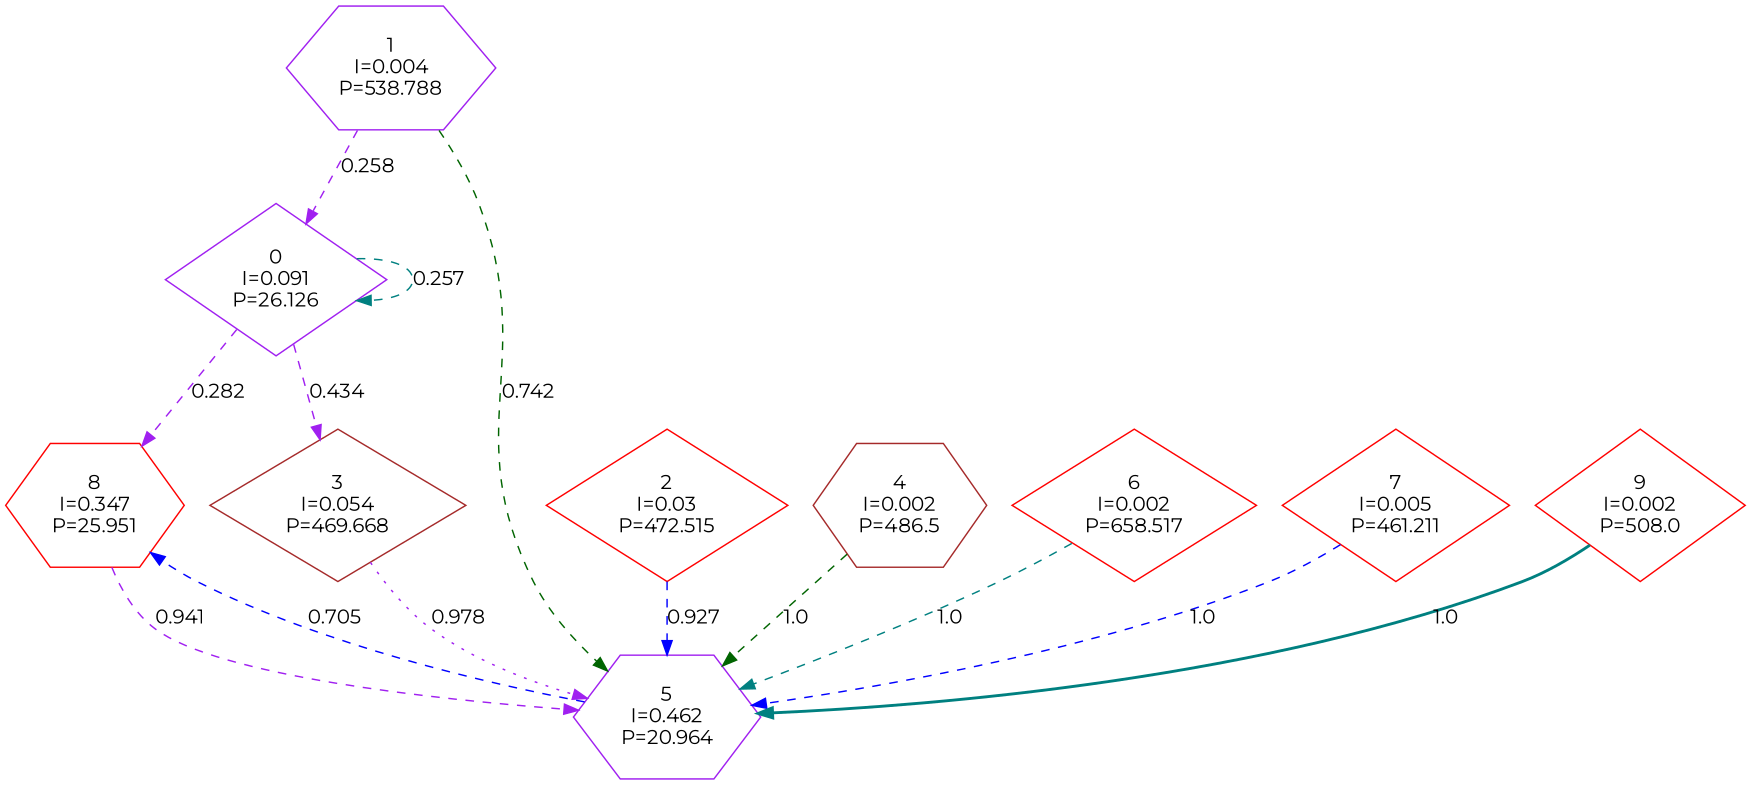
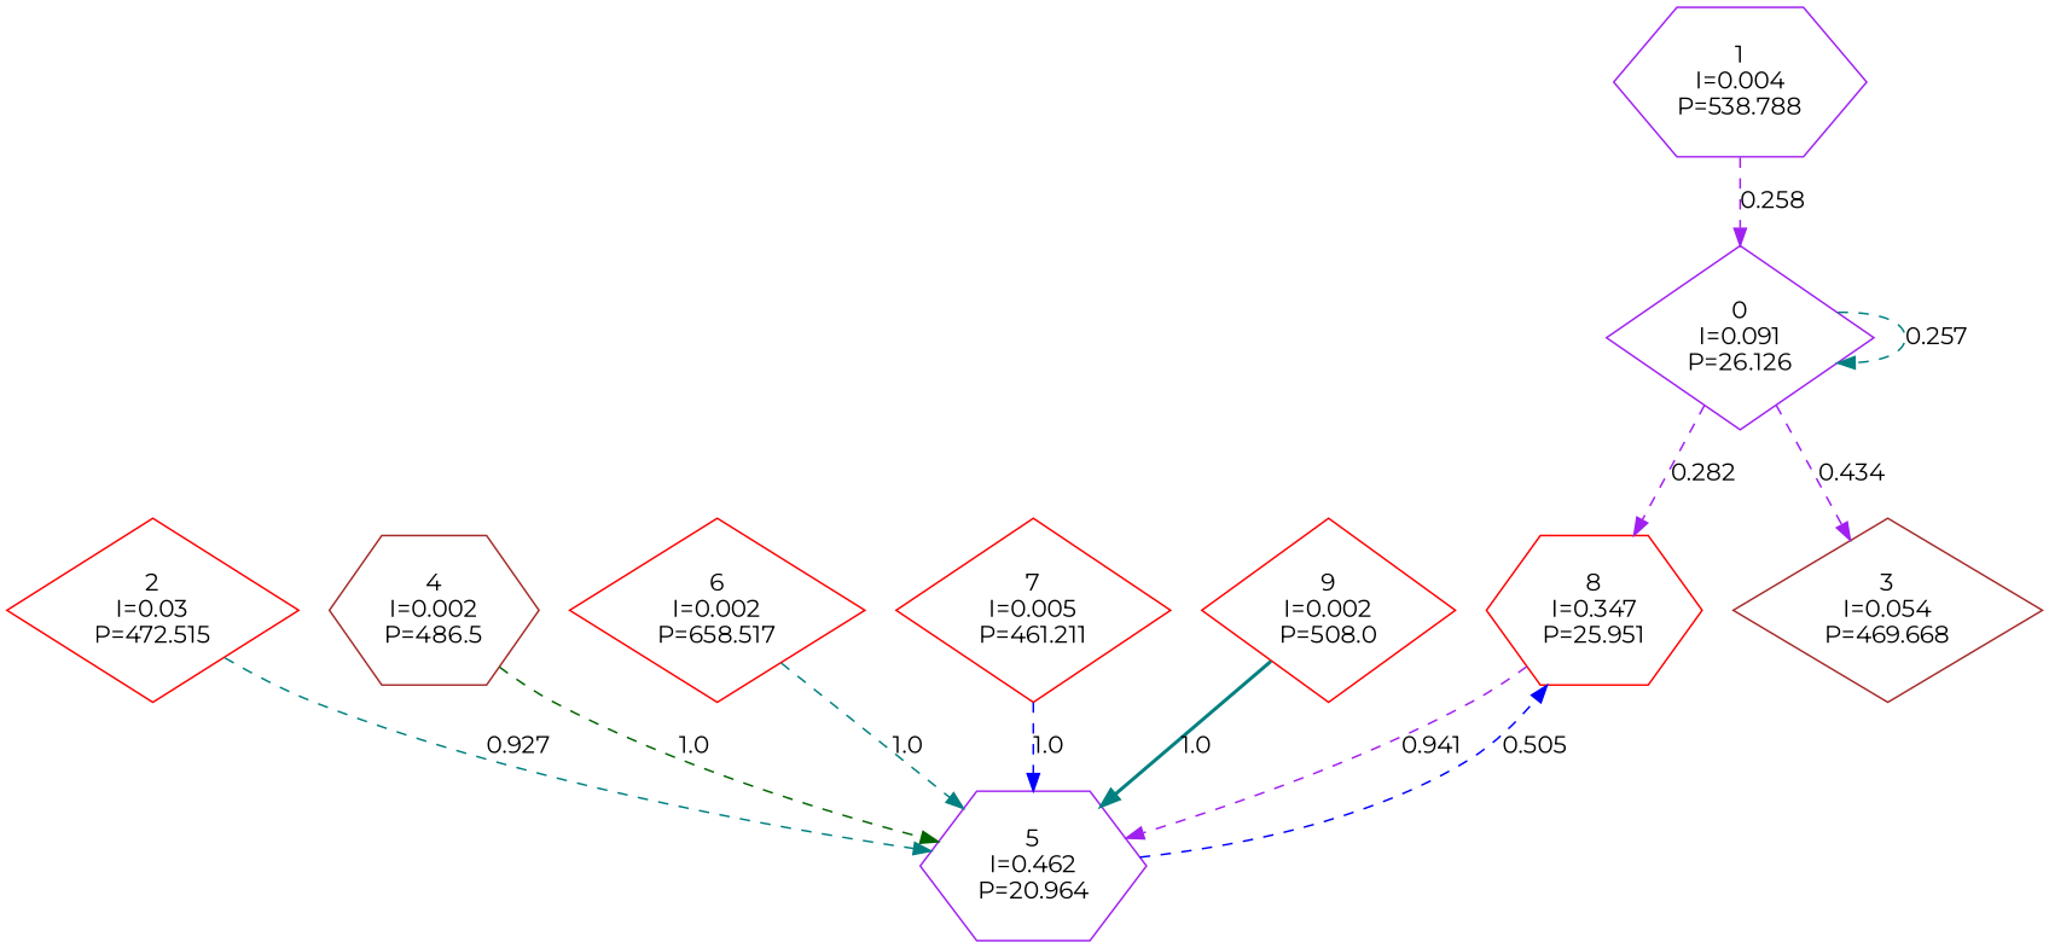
  digraph {
    fontname=Montserrat
    node [color=red fontname=Montserrat shape=diamond]
    edge [color=purple fontname=Montserrat style=dashed]
    n1 [color=purple label="0\nI=0.091\nP=26.126"]
    n2 [label="8\nI=0.347\nP=25.951" shape=hexagon]
    n3 [color=brown label="3\nI=0.054\nP=469.668"]
    n4 [color=purple label="5\nI=0.462\nP=20.964" shape=hexagon]
    n5 [color=purple label="1\nI=0.004\nP=538.788" shape=hexagon]
    n6 [label="2\nI=0.03\nP=472.515"]
    n7 [color=brown label="4\nI=0.002\nP=486.5" shape=hexagon]
    n8 [label="6\nI=0.002\nP=658.517"]
    n9 [label="7\nI=0.005\nP=461.211"]
    n10 [label="9\nI=0.002\nP=508.0"]
    n1 -> n1 [color=teal label=0.257]
    n1 -> n2 [label=0.282]
    n1 -> n3 [label=0.434]
    n2 -> n4 [label=0.941]
-   n3 -> n4 [label=0.978 style=dotted]
-   n4 -> n2 [color=blue label=0.705]
+   n4 -> n2 [color=blue label=0.505]
    n5 -> n1 [label=0.258]
-   n5 -> n4 [color=darkgreen label=0.742]
-   n6 -> n4 [color=blue label=0.927]
+   n6 -> n4 [color=teal label=0.927]
    n7 -> n4 [color=darkgreen label=1.0]
    n8 -> n4 [color=teal label=1.0]
    n9 -> n4 [color=blue label=1.0]
    n10 -> n4 [color=teal label=1.0 style=bold]
  }
